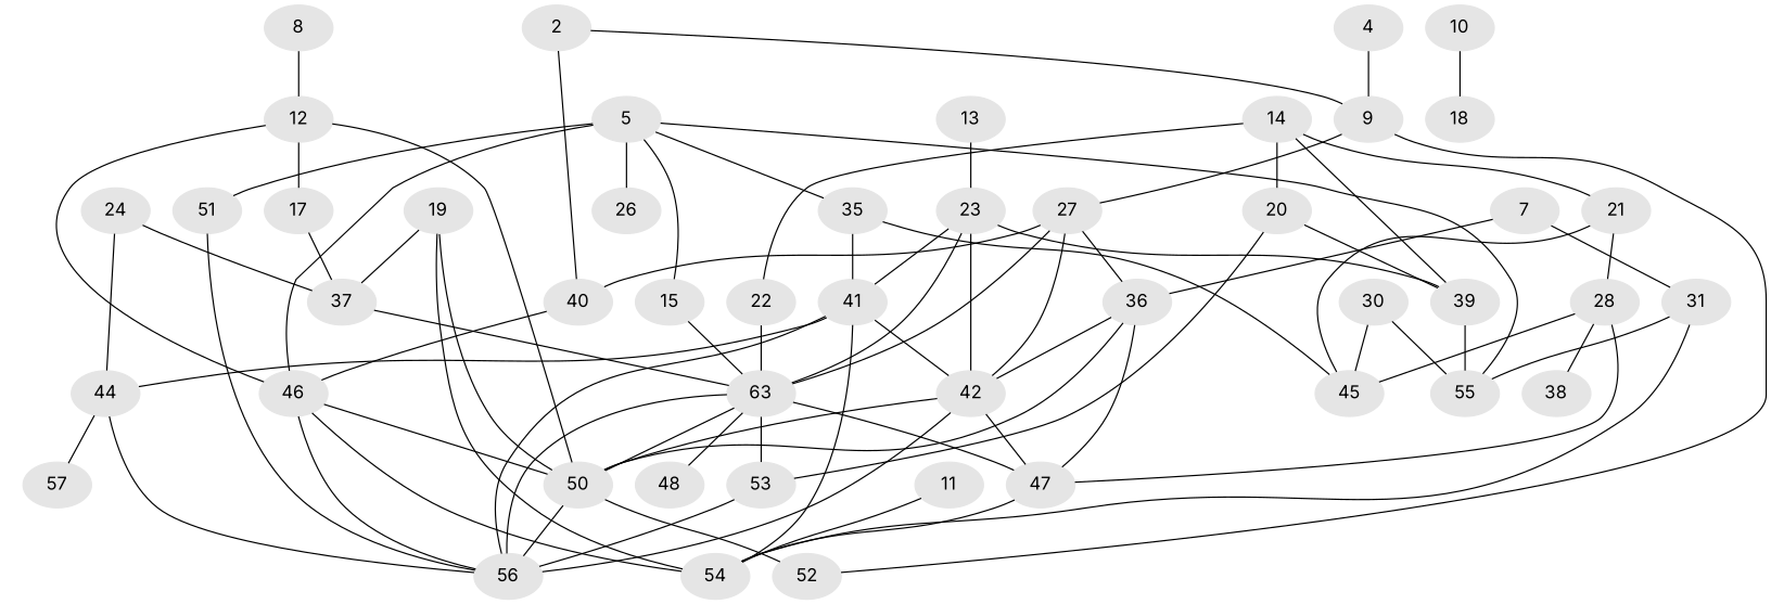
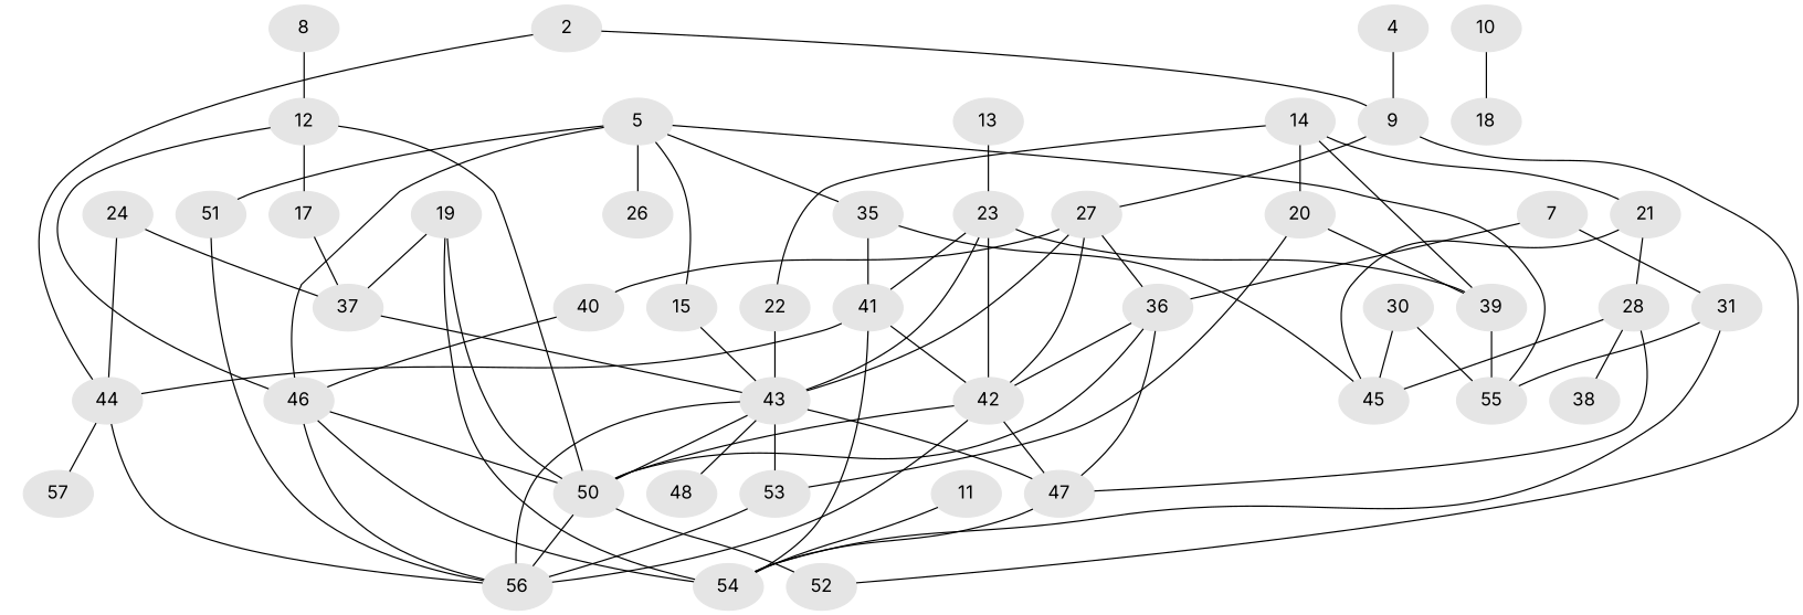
  graph {
    fontname=Inter
    node [color=gray90 fontname=Inter style=filled]
    edge [fontname=Inter weight=1.0]
    2
    9
    44
    27
    52
    56
    57
    4
    5
    15
    26
    35
    46
    51
    55
-   43 [label=63]
+   43
    41
    45
    54
    50
    7
    31
    36
    42
    47
    8
    12
    17
    20
    39
    53
    40
    10
    18
    11
    37
    13
    23
    14
    21
    22
    28
    48
    19
    38
    24
    30
    2 -- 9
-   2 -- 40
+   2 -- 44
    9 -- 27
    9 -- 52
    44 -- 56
    44 -- 57
    27 -- 43
    27 -- 36
    27 -- 42
    27 -- 40
    4 -- 9
    5 -- 15
    5 -- 26
    5 -- 35
    5 -- 46
    5 -- 51 [weight=2.0]
    5 -- 55
    15 -- 43
    35 -- 41
    35 -- 45
    46 -- 56
    46 -- 54 [weight=2.0]
    46 -- 50 [weight=2.0]
    51 -- 56
    43 -- 56
    43 -- 50
    43 -- 47
    43 -- 53
    43 -- 48
    41 -- 44
-   41 -- 56
    41 -- 54
    41 -- 42
    50 -- 52 [weight=2.0]
    50 -- 56 [weight=2.0]
    7 -- 31
    7 -- 36
    31 -- 55
    31 -- 54
    36 -- 50
    36 -- 42
    36 -- 47
    42 -- 56
    42 -- 50
    42 -- 47
    47 -- 54
    8 -- 12
    12 -- 46
    12 -- 50
    12 -- 17
    17 -- 37
    20 -- 39
    20 -- 53
    39 -- 55
    53 -- 56
    40 -- 46 [weight=2.0]
    10 -- 18
    11 -- 54
    37 -- 43
    13 -- 23
    23 -- 43 [weight=2.0]
    23 -- 41
    23 -- 42 [weight=4.0]
    23 -- 39
    14 -- 20
    14 -- 39
    14 -- 21
    14 -- 22
    21 -- 45
    21 -- 28
    22 -- 43
    28 -- 45
    28 -- 47
    28 -- 38
    19 -- 54
    19 -- 50
    19 -- 37
    24 -- 44
    24 -- 37
    30 -- 55
    30 -- 45
  }
